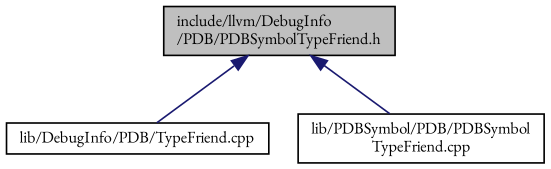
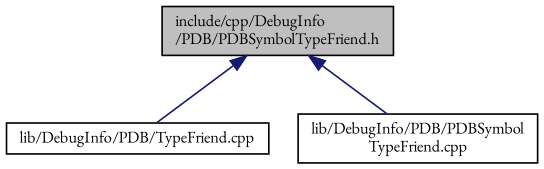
  digraph {
    fontname="EB Garamond"
    node [color=black fontname="EB Garamond" fontsize=10 shape=box]
    edge [color=midnightblue dir=back fontname="EB Garamond" fontsize=10 labelfontname=Helvetica labelfontsize=10 style=solid]
-   n1 [fillcolor=grey75 fontcolor=black height=0.2 label="include/llvm/DebugInfo\l/PDB/PDBSymbolTypeFriend.h" style=filled width=0.4]
+   n1 [fillcolor=grey75 fontcolor=black height=0.2 label="include/cpp/DebugInfo\l/PDB/PDBSymbolTypeFriend.h" style=filled width=0.4]
    n2 [height=0.2 label="lib/DebugInfo/PDB/TypeFriend.cpp" width=0.4]
-   n3 [height=0.2 label="lib/PDBSymbol/PDB/PDBSymbol\lTypeFriend.cpp" width=0.4]
+   n3 [height=0.2 label="lib/DebugInfo/PDB/PDBSymbol\lTypeFriend.cpp" width=0.4]
    n1 -> n2
    n1 -> n3
  }
